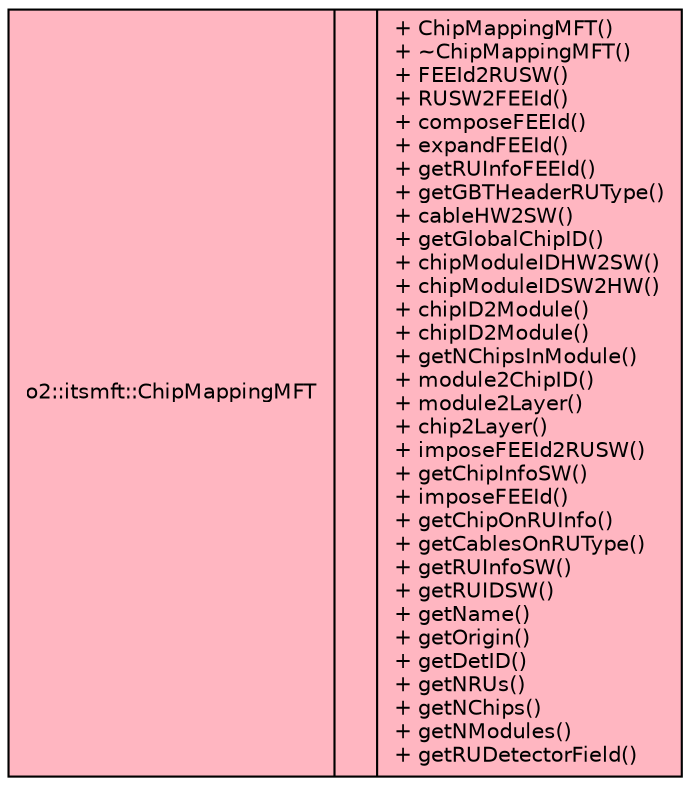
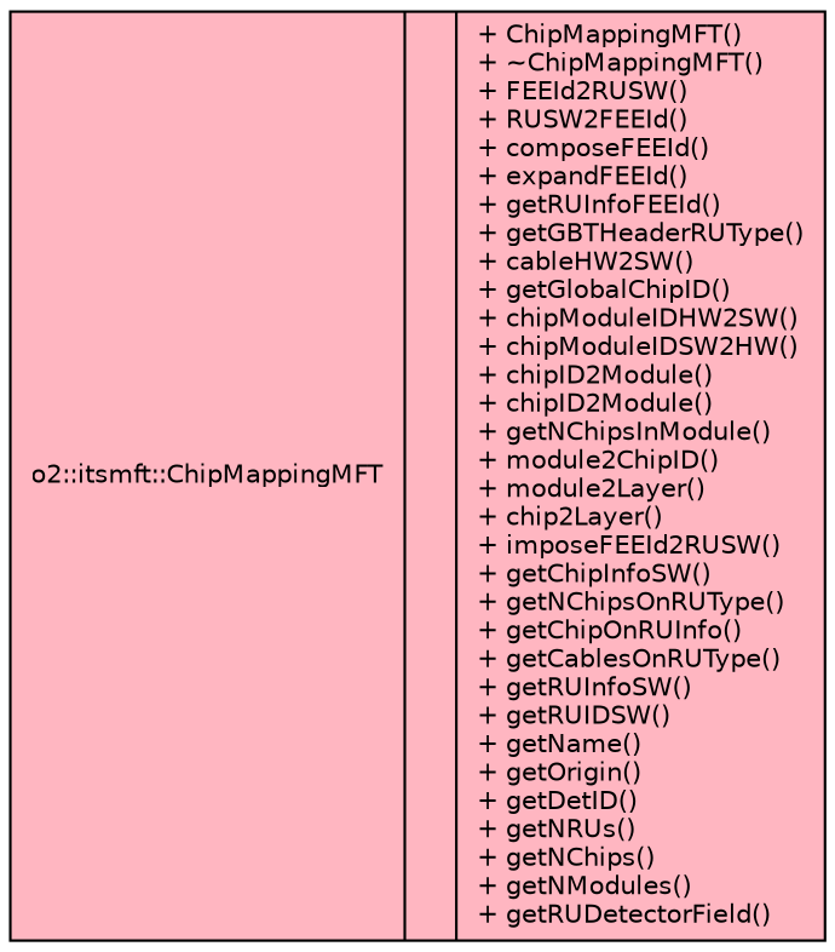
  digraph {
    rankdir=LR
-   n1 [color=black fillcolor=lightpink fontcolor=black fontname=Helvetica fontsize=10 height=0.2 label="{o2::itsmft::ChipMappingMFT\n||+ ChipMappingMFT()\l+ ~ChipMappingMFT()\l+ FEEId2RUSW()\l+ RUSW2FEEId()\l+ composeFEEId()\l+ expandFEEId()\l+ getRUInfoFEEId()\l+ getGBTHeaderRUType()\l+ cableHW2SW()\l+ getGlobalChipID()\l+ chipModuleIDHW2SW()\l+ chipModuleIDSW2HW()\l+ chipID2Module()\l+ chipID2Module()\l+ getNChipsInModule()\l+ module2ChipID()\l+ module2Layer()\l+ chip2Layer()\l+ imposeFEEId2RUSW()\l+ getChipInfoSW()\l+ imposeFEEId()\l+ getChipOnRUInfo()\l+ getCablesOnRUType()\l+ getRUInfoSW()\l+ getRUIDSW()\l+ getName()\l+ getOrigin()\l+ getDetID()\l+ getNRUs()\l+ getNChips()\l+ getNModules()\l+ getRUDetectorField()\l}" shape=record style=filled width=0.4]
+   n1 [color=black fillcolor=lightpink fontcolor=black fontname=Helvetica fontsize=10 height=0.2 label="{o2::itsmft::ChipMappingMFT\n||+ ChipMappingMFT()\l+ ~ChipMappingMFT()\l+ FEEId2RUSW()\l+ RUSW2FEEId()\l+ composeFEEId()\l+ expandFEEId()\l+ getRUInfoFEEId()\l+ getGBTHeaderRUType()\l+ cableHW2SW()\l+ getGlobalChipID()\l+ chipModuleIDHW2SW()\l+ chipModuleIDSW2HW()\l+ chipID2Module()\l+ chipID2Module()\l+ getNChipsInModule()\l+ module2ChipID()\l+ module2Layer()\l+ chip2Layer()\l+ imposeFEEId2RUSW()\l+ getChipInfoSW()\l+ getNChipsOnRUType()\l+ getChipOnRUInfo()\l+ getCablesOnRUType()\l+ getRUInfoSW()\l+ getRUIDSW()\l+ getName()\l+ getOrigin()\l+ getDetID()\l+ getNRUs()\l+ getNChips()\l+ getNModules()\l+ getRUDetectorField()\l}" shape=record style=filled width=0.4]
  }
